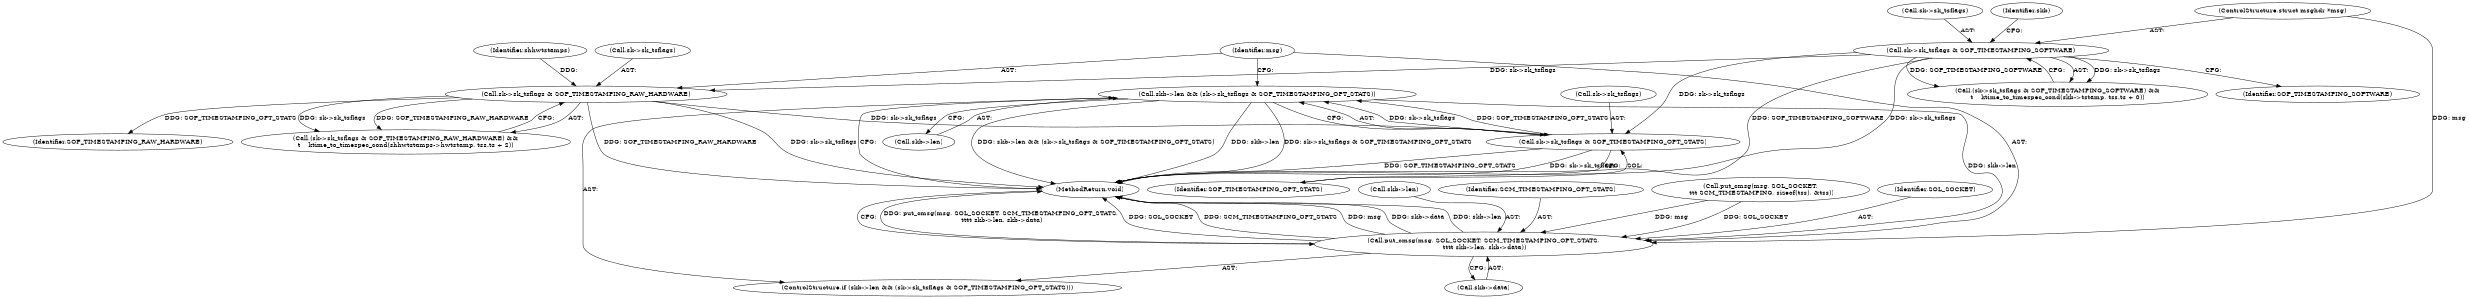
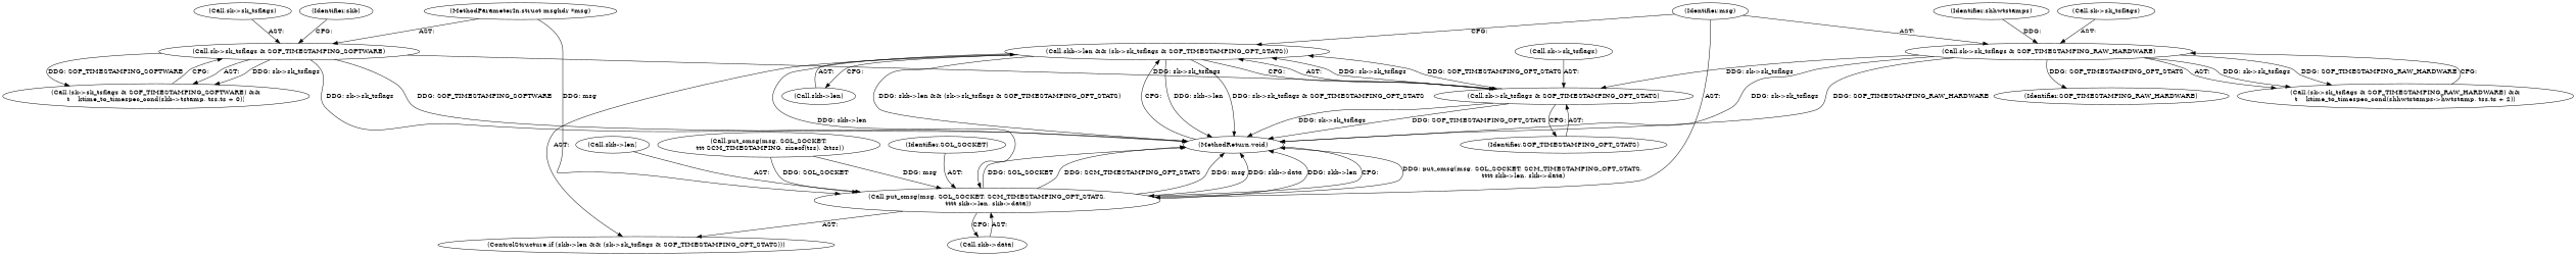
  digraph {
    n1 [label="(Call,skb->len && (sk->sk_tsflags & SOF_TIMESTAMPING_OPT_STATS))"]
    n2 [label="(Call,sk->sk_tsflags & SOF_TIMESTAMPING_OPT_STATS)"]
    n3 [label="(Call,put_cmsg(msg, SOL_SOCKET, SCM_TIMESTAMPING_OPT_STATS,\n \t\t\t\t skb->len, skb->data))"]
    n4 [label="(ControlStructure,if (skb->len && (sk->sk_tsflags & SOF_TIMESTAMPING_OPT_STATS)))"]
    n5 [label="(Call,skb->len)"]
    n6 [label="(MethodReturn,void)"]
    n7 [label="(Identifier,SOF_TIMESTAMPING_OPT_STATS)"]
    n8 [label="(Call,skb->data)"]
    n9 [label="(Call,sk->sk_tsflags & SOF_TIMESTAMPING_SOFTWARE)"]
    n10 [label="(Call,sk->sk_tsflags & SOF_TIMESTAMPING_RAW_HARDWARE)"]
-   n11 [label="(Identifier,SOF_TIMESTAMPING_SOFTWARE)"]
    n12 [label="(Call,(sk->sk_tsflags & SOF_TIMESTAMPING_SOFTWARE) &&\n\t    ktime_to_timespec_cond(skb->tstamp, tss.ts + 0))"]
    n13 [label="(Identifier,SOF_TIMESTAMPING_RAW_HARDWARE)"]
    n14 [label="(Call,(sk->sk_tsflags & SOF_TIMESTAMPING_RAW_HARDWARE) &&\n\t    ktime_to_timespec_cond(shhwtstamps->hwtstamp, tss.ts + 2))"]
    n15 [label="(Call,sk->sk_tsflags)"]
    n16 [label="(Call,sk->sk_tsflags)"]
    n17 [label="(Call,skb->len)"]
-   n18 [label="(Identifier,SCM_TIMESTAMPING_OPT_STATS)"]
    n19 [label="(Identifier,shhwtstamps)"]
    n20 [label="(Call,put_cmsg(msg, SOL_SOCKET,\n \t\t\t SCM_TIMESTAMPING, sizeof(tss), &tss))"]
    n21 [label="(Call,sk->sk_tsflags)"]
-   n22 [label="(ControlStructure,struct msghdr *msg)"]
+   n22 [label="(MethodParameterIn,struct msghdr *msg)"]
    n23 [label="(Identifier,SOL_SOCKET)"]
    n24 [label="(Identifier,msg)"]
    n25 [label="(Identifier,skb)"]
    n1 -> n2 [label="CFG: "]
    n1 -> n3 [label="DDG: skb->len"]
    n1 -> n4 [label="AST: "]
    n1 -> n5 [label="CFG: "]
    n1 -> n6 [label="DDG: skb->len && (sk->sk_tsflags & SOF_TIMESTAMPING_OPT_STATS)"]
    n1 -> n6 [label="DDG: skb->len"]
    n1 -> n6 [label="DDG: sk->sk_tsflags & SOF_TIMESTAMPING_OPT_STATS"]
    n2 -> n1 [label="AST: "]
    n2 -> n1 [label="DDG: sk->sk_tsflags"]
    n2 -> n1 [label="DDG: SOF_TIMESTAMPING_OPT_STATS"]
    n2 -> n6 [label="DDG: SOF_TIMESTAMPING_OPT_STATS"]
    n2 -> n6 [label="DDG: sk->sk_tsflags"]
    n2 -> n7 [label="CFG: "]
    n3 -> n4 [label="AST: "]
    n3 -> n6 [label="DDG: put_cmsg(msg, SOL_SOCKET, SCM_TIMESTAMPING_OPT_STATS,\n \t\t\t\t skb->len, skb->data)"]
    n3 -> n6 [label="DDG: SOL_SOCKET"]
    n3 -> n6 [label="DDG: SCM_TIMESTAMPING_OPT_STATS"]
    n3 -> n6 [label="DDG: msg"]
    n3 -> n6 [label="DDG: skb->data"]
    n3 -> n6 [label="DDG: skb->len"]
    n3 -> n8 [label="CFG: "]
    n5 -> n1 [label="AST: "]
    n6 -> n1 [label="CFG: "]
    n6 -> n3 [label="CFG: "]
-   n7 -> n2 [label="SOL: "]
+   n7 -> n2 [label="AST: "]
    n8 -> n3 [label="AST: "]
    n9 -> n2 [label="DDG: sk->sk_tsflags"]
    n9 -> n6 [label="DDG: SOF_TIMESTAMPING_SOFTWARE"]
    n9 -> n6 [label="DDG: sk->sk_tsflags"]
-   n9 -> n10 [label="DDG: sk->sk_tsflags"]
-   n9 -> n11 [label="CFG: "]
    n9 -> n12 [label="AST: "]
    n9 -> n12 [label="DDG: sk->sk_tsflags"]
    n9 -> n12 [label="DDG: SOF_TIMESTAMPING_SOFTWARE"]
    n10 -> n2 [label="DDG: sk->sk_tsflags"]
    n10 -> n6 [label="DDG: sk->sk_tsflags"]
    n10 -> n6 [label="DDG: SOF_TIMESTAMPING_RAW_HARDWARE"]
    n10 -> n13 [label="DDG: SOF_TIMESTAMPING_OPT_STATS"]
    n10 -> n14 [label="AST: "]
    n10 -> n14 [label="DDG: sk->sk_tsflags"]
    n10 -> n14 [label="DDG: SOF_TIMESTAMPING_RAW_HARDWARE"]
    n12 -> n9 [label="CFG: "]
    n14 -> n10 [label="CFG: "]
    n15 -> n9 [label="AST: "]
    n16 -> n2 [label="AST: "]
    n17 -> n3 [label="AST: "]
-   n18 -> n3 [label="AST: "]
    n19 -> n10 [label="DDG: "]
    n20 -> n3 [label="DDG: msg"]
    n20 -> n3 [label="DDG: SOL_SOCKET"]
    n21 -> n10 [label="AST: "]
    n22 -> n3 [label="DDG: msg"]
    n22 -> n9 [label="AST: "]
    n23 -> n3 [label="AST: "]
    n24 -> n1 [label="CFG: "]
    n24 -> n3 [label="AST: "]
    n24 -> n10 [label="AST: "]
    n25 -> n9 [label="CFG: "]
  }
